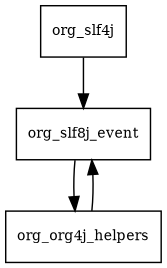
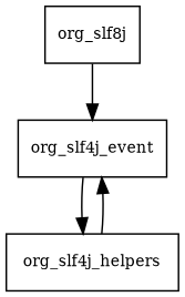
  digraph {
    node [fontsize=10.0 shape=box]
-   org_slf4j
-   org_slf4j_event [label=org_slf8j_event]
-   org_slf4j_helpers [label=org_org4j_helpers]
+   org_slf4j [label=org_slf8j]
+   org_slf4j_event
+   org_slf4j_helpers
    org_slf4j -> org_slf4j_event
    org_slf4j_event -> org_slf4j_helpers
    org_slf4j_helpers -> org_slf4j_event
  }
